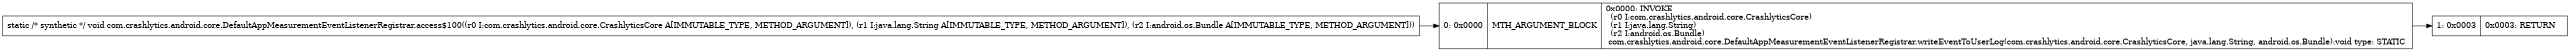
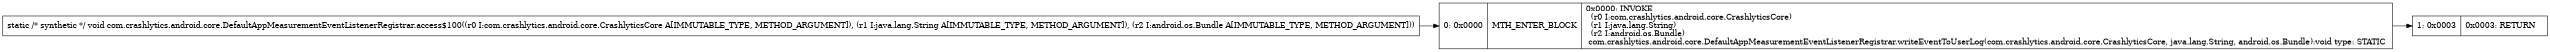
  digraph {
    rankdir=LR
    node [shape=record]
-   n1 [label="{0\:\ 0x0000|MTH_ARGUMENT_BLOCK\l|0x0000: INVOKE  \l  (r0 I:com.crashlytics.android.core.CrashlyticsCore)\l  (r1 I:java.lang.String)\l  (r2 I:android.os.Bundle)\l com.crashlytics.android.core.DefaultAppMeasurementEventListenerRegistrar.writeEventToUserLog(com.crashlytics.android.core.CrashlyticsCore, java.lang.String, android.os.Bundle):void type: STATIC \l}"]
+   n1 [label="{0\:\ 0x0000|MTH_ENTER_BLOCK\l|0x0000: INVOKE  \l  (r0 I:com.crashlytics.android.core.CrashlyticsCore)\l  (r1 I:java.lang.String)\l  (r2 I:android.os.Bundle)\l com.crashlytics.android.core.DefaultAppMeasurementEventListenerRegistrar.writeEventToUserLog(com.crashlytics.android.core.CrashlyticsCore, java.lang.String, android.os.Bundle):void type: STATIC \l}"]
    n2 [label="{1\:\ 0x0003|0x0003: RETURN   \l}"]
    n3 [label="{static \/* synthetic *\/ void com.crashlytics.android.core.DefaultAppMeasurementEventListenerRegistrar.access$100((r0 I:com.crashlytics.android.core.CrashlyticsCore A[IMMUTABLE_TYPE, METHOD_ARGUMENT]), (r1 I:java.lang.String A[IMMUTABLE_TYPE, METHOD_ARGUMENT]), (r2 I:android.os.Bundle A[IMMUTABLE_TYPE, METHOD_ARGUMENT])) }"]
    n1 -> n2
    n3 -> n1
  }
